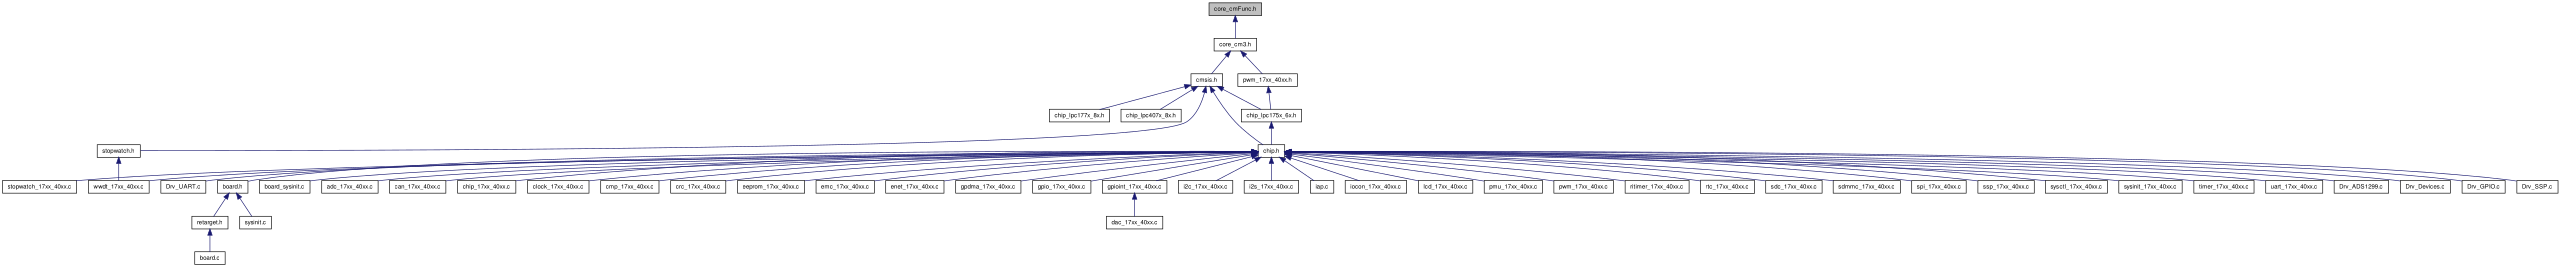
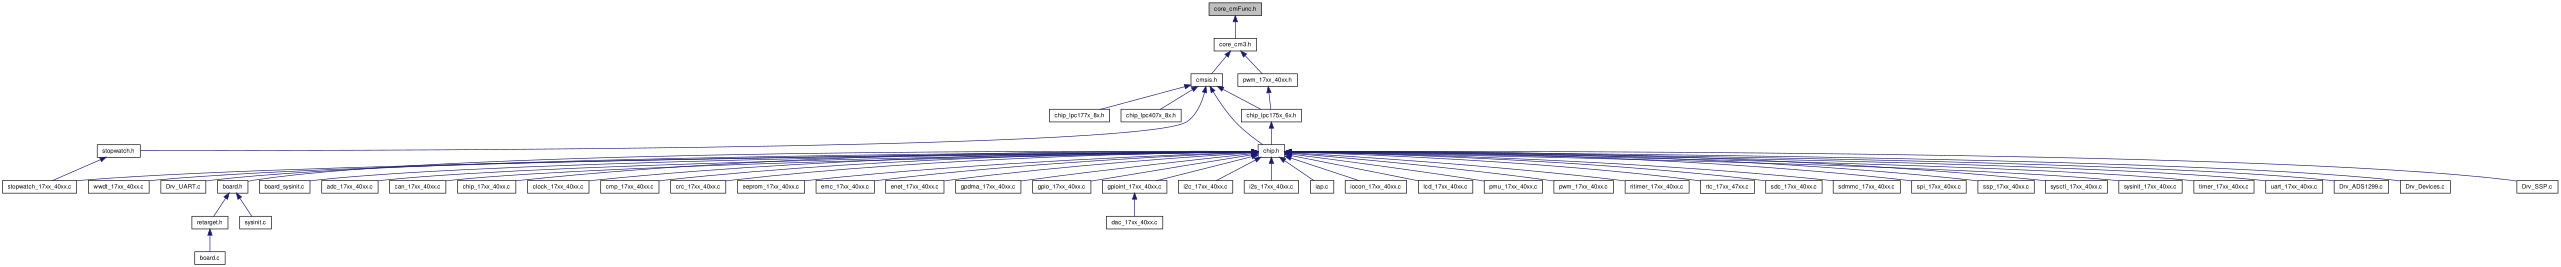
  digraph {
    node [color=black fillcolor=white fontname=FreeSans fontsize=10 shape=record style=filled]
    edge [color=midnightblue dir=back fontname=FreeSans fontsize=10 labelfontname=FreeSans labelfontsize=10 style=solid]
    n1 [fillcolor=grey75 fontcolor=black height=0.2 label="core_cmFunc.h" width=0.4]
    n2 [height=0.2 label="core_cm3.h" width=0.4]
    n3 [height=0.2 label="cmsis.h" width=0.4]
    n4 [height=0.2 label="pwm_17xx_40xx.h" width=0.4]
    n5 [height=0.2 label="chip.h" width=0.4]
    n6 [height=0.2 label="chip_lpc175x_6x.h" width=0.4]
    n7 [height=0.2 label="chip_lpc177x_8x.h" width=0.4]
    n8 [height=0.2 label="chip_lpc407x_8x.h" width=0.4]
    n9 [height=0.2 label="stopwatch.h" width=0.4]
    n10 [height=0.2 label="Drv_ADS1299.c" width=0.4]
    n11 [height=0.2 label="Drv_Devices.c" width=0.4]
-   n12 [height=0.2 label="Drv_GPIO.c" width=0.4]
    n13 [height=0.2 label="Drv_SSP.c" width=0.4]
    n14 [height=0.2 label="Drv_UART.c" width=0.4]
    n15 [height=0.2 label="board.h" width=0.4]
    n16 [height=0.2 label="board_sysinit.c" width=0.4]
    n17 [height=0.2 label="adc_17xx_40xx.c" width=0.4]
    n18 [height=0.2 label="can_17xx_40xx.c" width=0.4]
    n19 [height=0.2 label="chip_17xx_40xx.c" width=0.4]
    n20 [height=0.2 label="clock_17xx_40xx.c" width=0.4]
    n21 [height=0.2 label="cmp_17xx_40xx.c" width=0.4]
    n22 [height=0.2 label="crc_17xx_40xx.c" width=0.4]
    n23 [height=0.2 label="eeprom_17xx_40xx.c" width=0.4]
    n24 [height=0.2 label="emc_17xx_40xx.c" width=0.4]
    n25 [height=0.2 label="enet_17xx_40xx.c" width=0.4]
    n26 [height=0.2 label="gpdma_17xx_40xx.c" width=0.4]
    n27 [height=0.2 label="gpio_17xx_40xx.c" width=0.4]
    n28 [height=0.2 label="gpioint_17xx_40xx.c" width=0.4]
    n29 [height=0.2 label="i2c_17xx_40xx.c" width=0.4]
    n30 [height=0.2 label="i2s_17xx_40xx.c" width=0.4]
    n31 [height=0.2 label="iap.c" width=0.4]
    n32 [height=0.2 label="iocon_17xx_40xx.c" width=0.4]
    n33 [height=0.2 label="lcd_17xx_40xx.c" width=0.4]
    n34 [height=0.2 label="pmu_17xx_40xx.c" width=0.4]
    n35 [height=0.2 label="pwm_17xx_40xx.c" width=0.4]
    n36 [height=0.2 label="ritimer_17xx_40xx.c" width=0.4]
-   n37 [height=0.2 label="rtc_17xx_40xx.c" width=0.4]
+   n37 [height=0.2 label="rtc_17xx_47xx.c" width=0.4]
    n38 [height=0.2 label="sdc_17xx_40xx.c" width=0.4]
    n39 [height=0.2 label="sdmmc_17xx_40xx.c" width=0.4]
    n40 [height=0.2 label="spi_17xx_40xx.c" width=0.4]
    n41 [height=0.2 label="ssp_17xx_40xx.c" width=0.4]
    n42 [height=0.2 label="stopwatch_17xx_40xx.c" width=0.4]
    n43 [height=0.2 label="sysctl_17xx_40xx.c" width=0.4]
    n44 [height=0.2 label="sysinit_17xx_40xx.c" width=0.4]
    n45 [height=0.2 label="timer_17xx_40xx.c" width=0.4]
    n46 [height=0.2 label="uart_17xx_40xx.c" width=0.4]
    n47 [height=0.2 label="wwdt_17xx_40xx.c" width=0.4]
    n48 [height=0.2 label="sysinit.c" width=0.4]
    n49 [height=0.2 label="retarget.h" width=0.4]
    n50 [height=0.2 label="dac_17xx_40xx.c" width=0.4]
    n51 [height=0.2 label="board.c" width=0.4]
    n1 -> n2
    n2 -> n3
    n2 -> n4
    n3 -> n5
    n3 -> n6
    n3 -> n7
    n3 -> n8
    n3 -> n9
    n4 -> n6
    n5 -> n10
    n5 -> n11
-   n5 -> n12
    n5 -> n13
    n5 -> n14
    n5 -> n15
    n5 -> n16
    n5 -> n17
    n5 -> n18
    n5 -> n19
    n5 -> n20
    n5 -> n21
    n5 -> n22
    n5 -> n23
    n5 -> n24
    n5 -> n25
    n5 -> n26
    n5 -> n27
    n5 -> n28
    n5 -> n29
    n5 -> n30
    n5 -> n31
    n5 -> n32
    n5 -> n33
    n5 -> n34
    n5 -> n35
    n5 -> n36
    n5 -> n37
    n5 -> n38
    n5 -> n39
    n5 -> n40
    n5 -> n41
    n5 -> n42
    n5 -> n43
    n5 -> n44
    n5 -> n45
    n5 -> n46
    n5 -> n47
    n6 -> n5
-   n9 -> n47
+   n9 -> n42
    n15 -> n48
    n15 -> n49
    n28 -> n50
    n49 -> n51
  }
